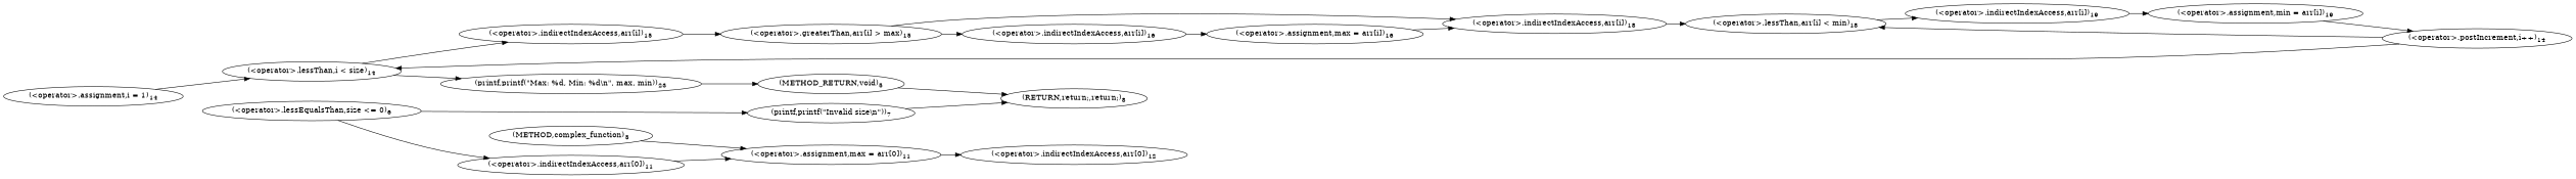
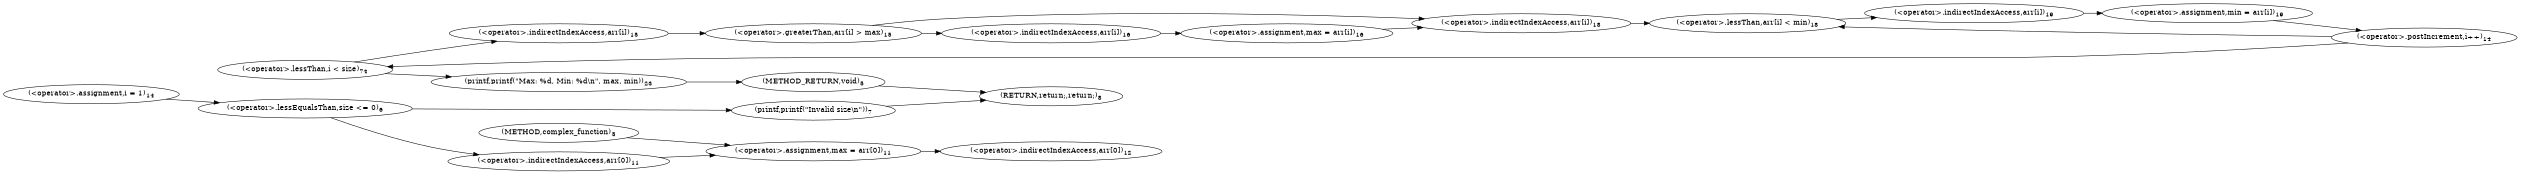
  digraph {
    rankdir=LR
    n1 [label=<(&lt;operator&gt;.assignment,max = arr[0])<SUB>11</SUB>>]
    n2 [label=<(&lt;operator&gt;.indirectIndexAccess,arr[0])<SUB>12</SUB>>]
    n3 [label=<(&lt;operator&gt;.assignment,i = 1)<SUB>14</SUB>>]
-   n4 [label=<(&lt;operator&gt;.lessThan,i &lt; size)<SUB>14</SUB>>]
+   n4 [label=<(&lt;operator&gt;.lessThan,i &lt; size)<SUB>74</SUB>>]
    n5 [label=<(printf,printf(&quot;Max: %d, Min: %d\n&quot;, max, min))<SUB>23</SUB>>]
    n6 [label=<(METHOD_RETURN,void)<SUB>5</SUB>>]
    n7 [label=<(RETURN,return;,return;)<SUB>8</SUB>>]
    n8 [label=<(&lt;operator&gt;.lessEqualsThan,size &lt;= 0)<SUB>6</SUB>>]
    n9 [label=<(&lt;operator&gt;.indirectIndexAccess,arr[0])<SUB>11</SUB>>]
    n10 [label=<(printf,printf(&quot;Invalid size\n&quot;))<SUB>7</SUB>>]
    n11 [label=<(&lt;operator&gt;.indirectIndexAccess,arr[i])<SUB>15</SUB>>]
    n12 [label=<(&lt;operator&gt;.greaterThan,arr[i] &gt; max)<SUB>15</SUB>>]
    n13 [label=<(&lt;operator&gt;.postIncrement,i++)<SUB>14</SUB>>]
    n14 [label=<(&lt;operator&gt;.lessThan,arr[i] &lt; min)<SUB>18</SUB>>]
    n15 [label=<(&lt;operator&gt;.indirectIndexAccess,arr[i])<SUB>18</SUB>>]
    n16 [label=<(&lt;operator&gt;.indirectIndexAccess,arr[i])<SUB>16</SUB>>]
    n17 [label=<(&lt;operator&gt;.assignment,max = arr[i])<SUB>16</SUB>>]
    n18 [label=<(&lt;operator&gt;.indirectIndexAccess,arr[i])<SUB>19</SUB>>]
    n19 [label=<(&lt;operator&gt;.assignment,min = arr[i])<SUB>19</SUB>>]
    n20 [label=<(METHOD,complex_function)<SUB>5</SUB>>]
    n1 -> n2
-   n3 -> n4
+   n3 -> n8
    n4 -> n5
    n4 -> n11
    n5 -> n6
    n6 -> n7
    n8 -> n9
    n8 -> n10
    n9 -> n1
    n10 -> n7
    n11 -> n12
    n12 -> n15
    n12 -> n16
    n13 -> n4
    n13 -> n14
    n14 -> n18
    n15 -> n14
    n16 -> n17
    n17 -> n15
    n18 -> n19
    n19 -> n13
    n20 -> n1
  }
